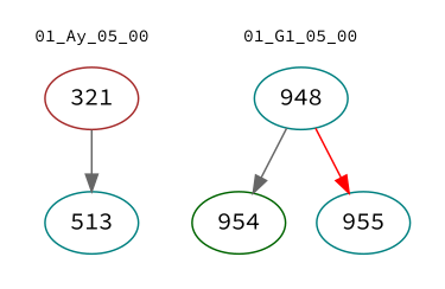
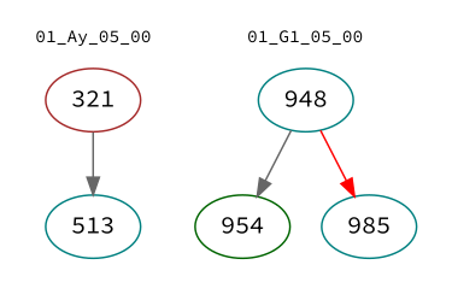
  digraph {
    fontname="Source Code Pro"
    node [color=teal fontname="Source Code Pro"]
    edge [color=gray40 fontname="Source Code Pro"]
    n1 [color=brown label=321]
    n2 [label=513]
    n3 [label=948]
    n4 [color=darkgreen label=954]
-   n5 [label=955]
+   n5 [label=985]
    subgraph cluster_1 {
      color=white
      fontsize=10
      label="01_Ay_05_00"
      n1
      n2
    }
    subgraph cluster_2 {
      color=white
      fontsize=10
      label="01_G1_05_00"
      n3
      n4
      n5
    }
    n1 -> n2
    n3 -> n4
    n3 -> n5 [color=red]
  }
